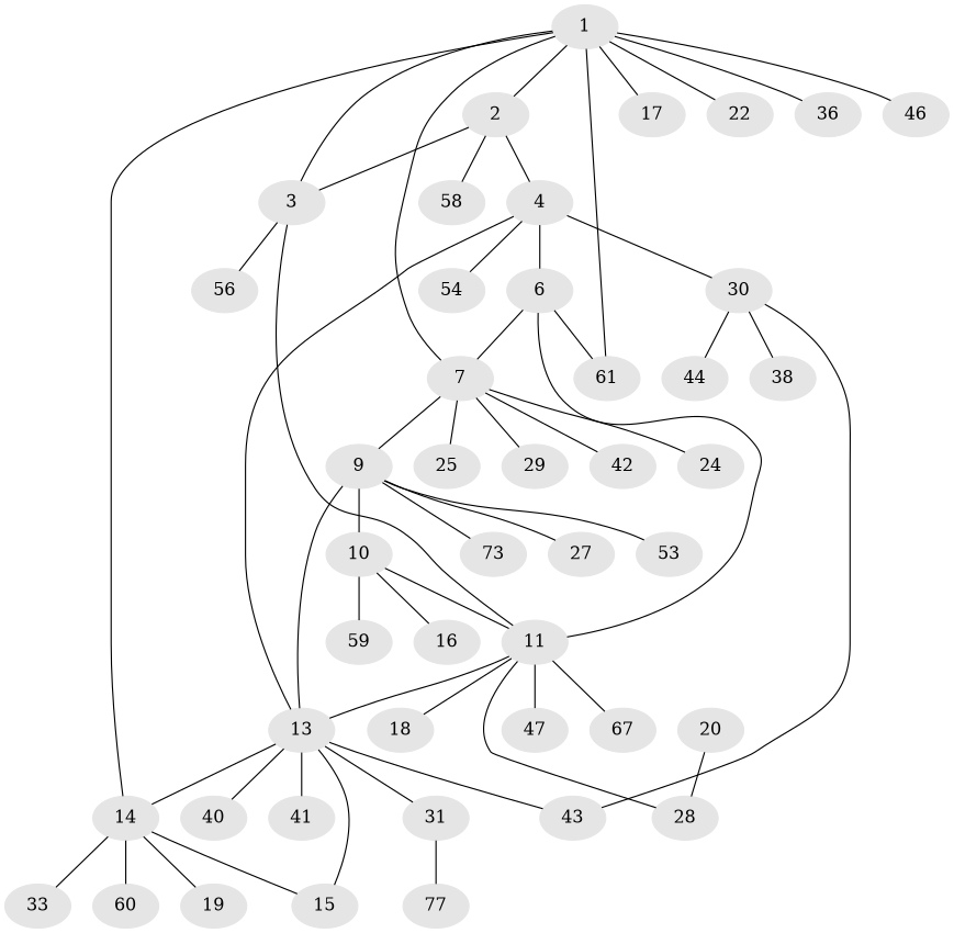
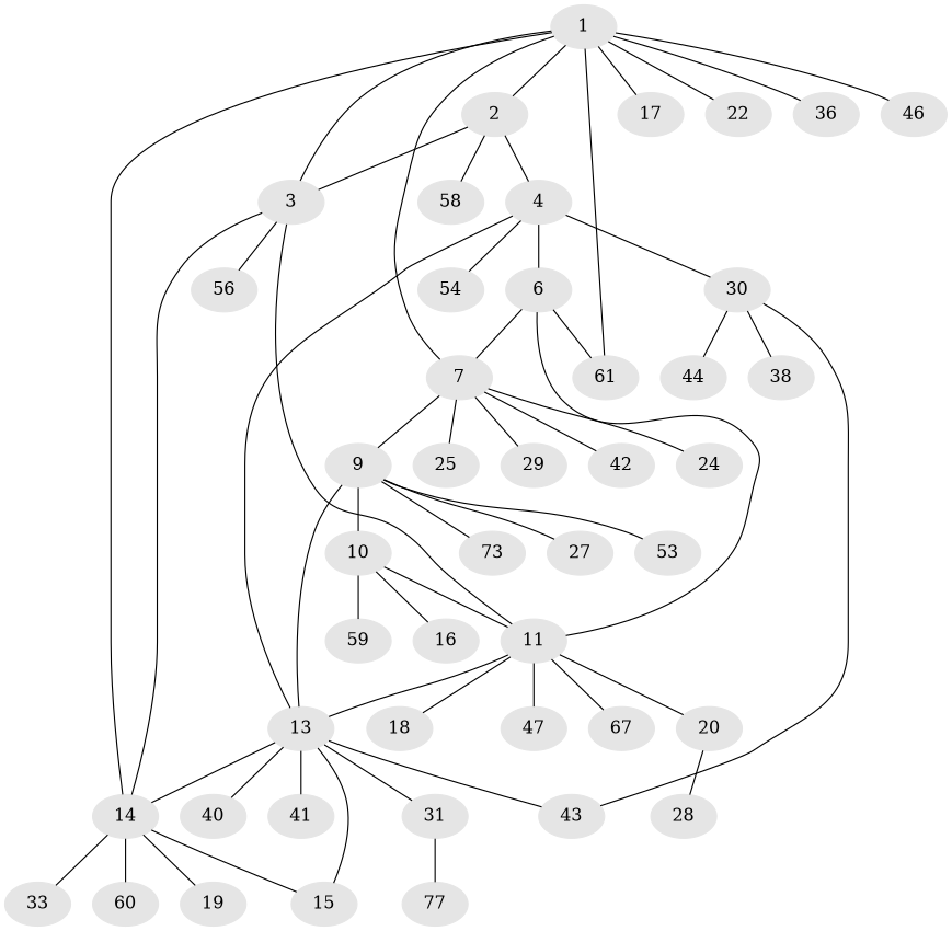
  graph {
    node [color=gray90 style=filled]
    1 [super="+50"]
    2 [super="+52"]
    3 [super="+48"]
    7 [super="+8"]
    14 [super="+32"]
    17
    22
    36
    46
    61
    4 [super="+5"]
    58
    11 [super="+12"]
    56
    9 [super="+21"]
    24
    25
    29
    42
    15
    19 [super="+63"]
    33
    60
    6 [super="+51"]
    13 [super="+39"]
    30 [super="+34"]
    54
    18 [super="+35"]
    20 [super="+26"]
    47
    n31 [label=67]
    31 [super="+49"]
    40
    41
    43 [super="+55"]
    38
    44 [super="+45"]
    10 [super="+37"]
    n39 [label=73]
    27
    53
    16
    59
    28
    n45 [label=77]
    1 -- 2
    1 -- 3
    1 -- 7
    1 -- 14
    1 -- 17
    1 -- 22
    1 -- 36
    1 -- 46
    1 -- 61
    2 -- 3
    2 -- 4
    2 -- 58
+   3 -- 14
    3 -- 11
    3 -- 56
    7 -- 9 [weight=2]
    7 -- 24
    7 -- 25
    7 -- 29
    7 -- 42
    14 -- 15
    14 -- 19
    14 -- 33
    14 -- 60
    4 -- 6 [weight=2]
    4 -- 13
    4 -- 30
    4 -- 54
    11 -- 13
    11 -- 18
-   11 -- 28
+   11 -- 20
    11 -- 47
    11 -- n31
    9 -- 13
    9 -- 10
    9 -- n39
    9 -- 27
    9 -- 53
    6 -- 7
    6 -- 61
    6 -- 11
    13 -- 14
    13 -- 15
    13 -- 31
    13 -- 40
    13 -- 41
    13 -- 43
    30 -- 43
    30 -- 38
    30 -- 44
    20 -- 28
    31 -- n45
    10 -- 11 [weight=2]
    10 -- 16
    10 -- 59
  }
